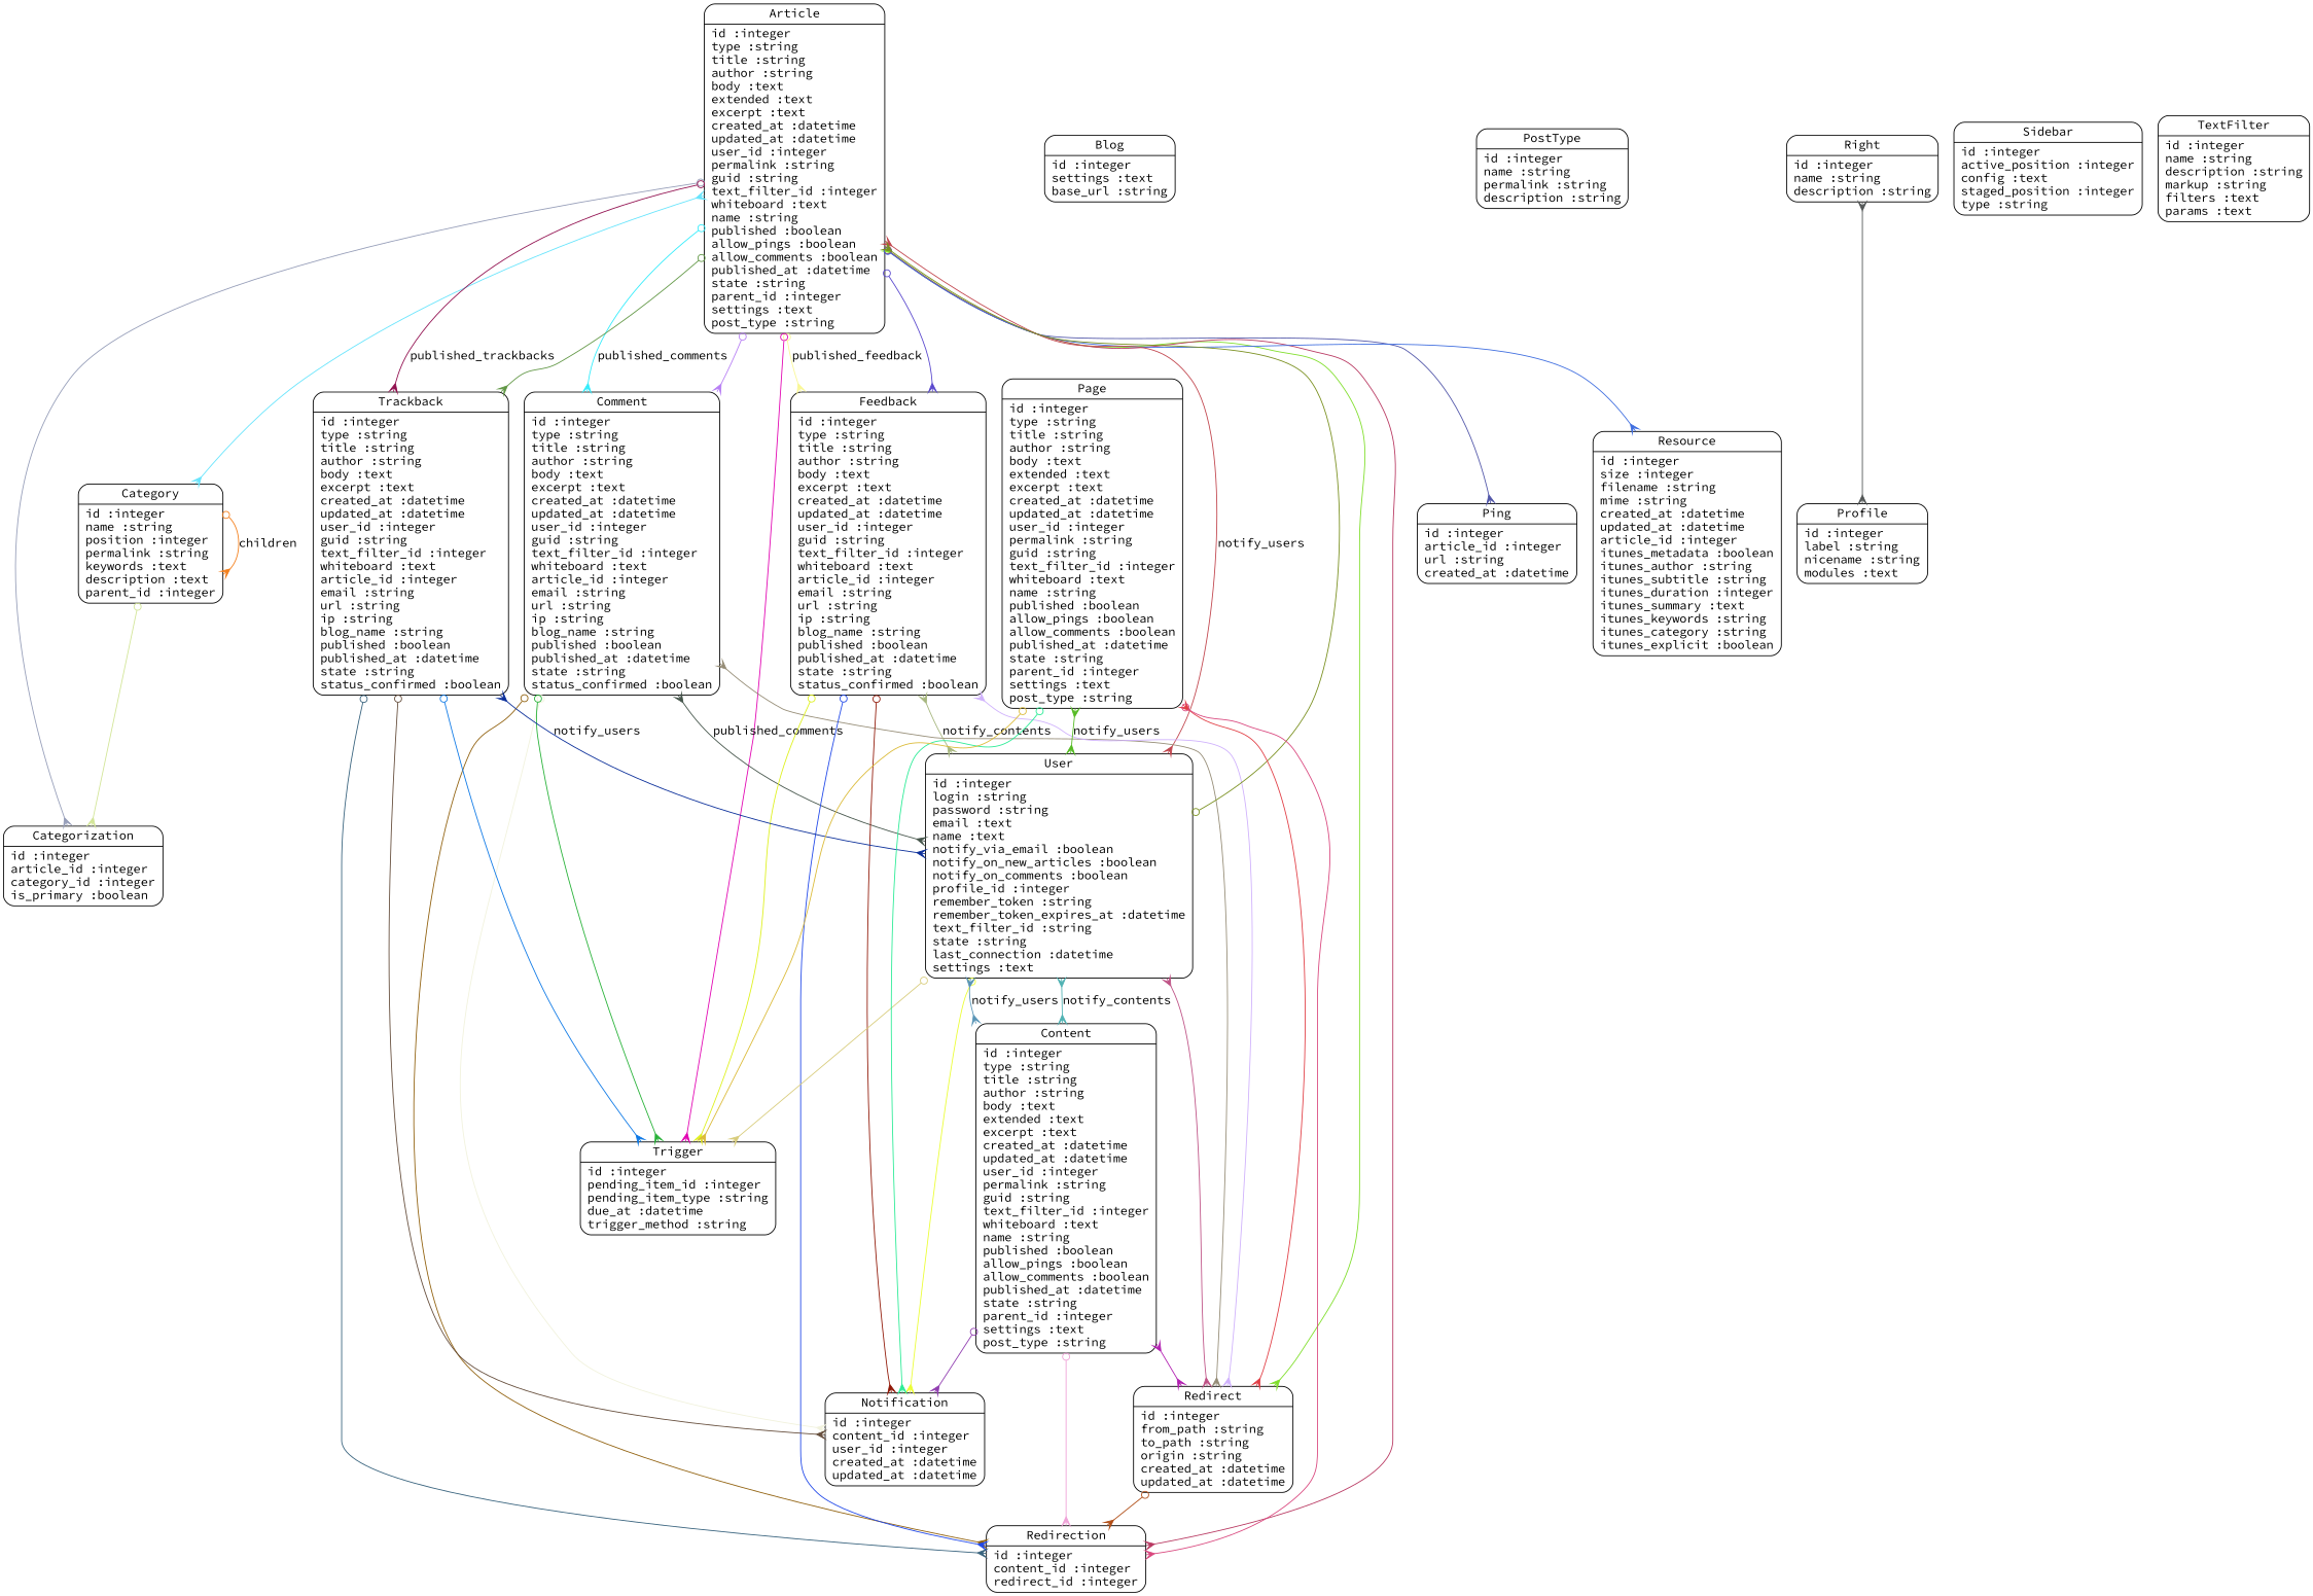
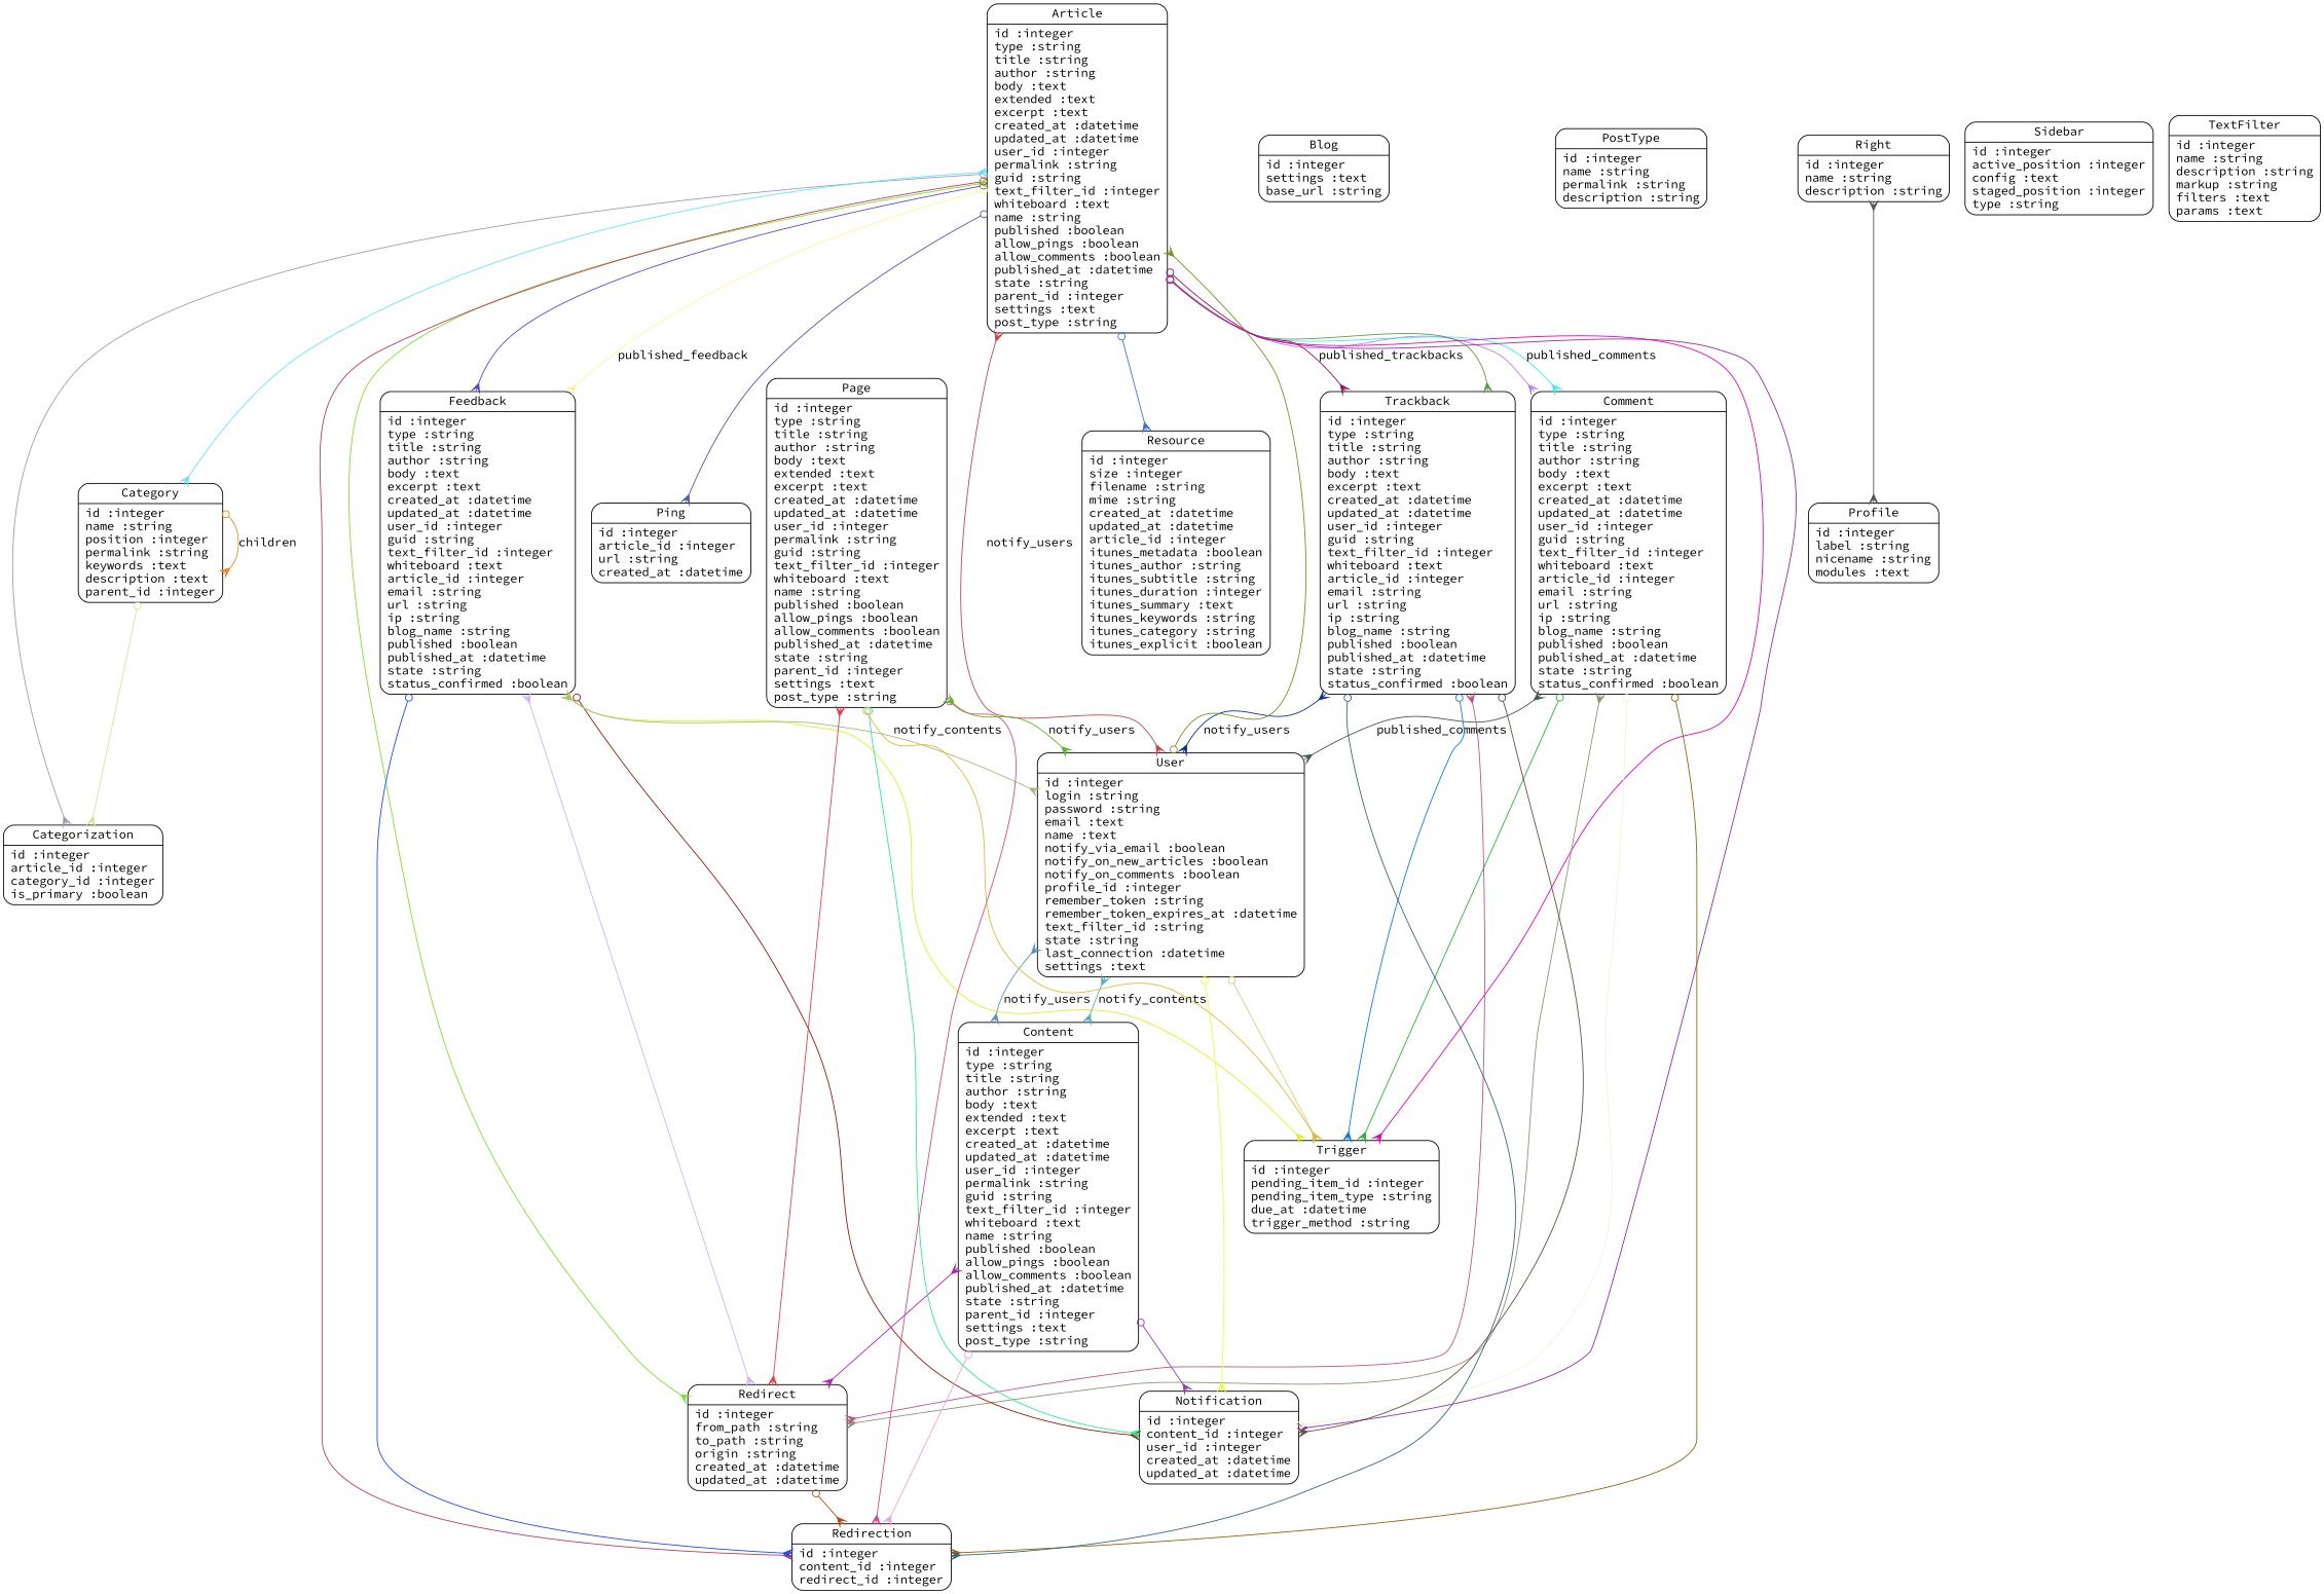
  digraph {
    fontname="Source Code Pro"
    splines=true
    node [fontname="Source Code Pro" shape=Mrecord]
    edge [arrowhead=crow arrowtail=odot dir=both fontname="Source Code Pro"]
    n1 [label="{Article|id :integer\ltype :string\ltitle :string\lauthor :string\lbody :text\lextended :text\lexcerpt :text\lcreated_at :datetime\lupdated_at :datetime\luser_id :integer\lpermalink :string\lguid :string\ltext_filter_id :integer\lwhiteboard :text\lname :string\lpublished :boolean\lallow_pings :boolean\lallow_comments :boolean\lpublished_at :datetime\lstate :string\lparent_id :integer\lsettings :text\lpost_type :string\l}"]
    n2 [label="{Categorization|id :integer\larticle_id :integer\lcategory_id :integer\lis_primary :boolean\l}"]
    n3 [label="{Category|id :integer\lname :string\lposition :integer\lpermalink :string\lkeywords :text\ldescription :text\lparent_id :integer\l}"]
    n4 [label="{Comment|id :integer\ltype :string\ltitle :string\lauthor :string\lbody :text\lexcerpt :text\lcreated_at :datetime\lupdated_at :datetime\luser_id :integer\lguid :string\ltext_filter_id :integer\lwhiteboard :text\larticle_id :integer\lemail :string\lurl :string\lip :string\lblog_name :string\lpublished :boolean\lpublished_at :datetime\lstate :string\lstatus_confirmed :boolean\l}"]
    n5 [label="{Feedback|id :integer\ltype :string\ltitle :string\lauthor :string\lbody :text\lexcerpt :text\lcreated_at :datetime\lupdated_at :datetime\luser_id :integer\lguid :string\ltext_filter_id :integer\lwhiteboard :text\larticle_id :integer\lemail :string\lurl :string\lip :string\lblog_name :string\lpublished :boolean\lpublished_at :datetime\lstate :string\lstatus_confirmed :boolean\l}"]
    n6 [label="{Notification|id :integer\lcontent_id :integer\luser_id :integer\lcreated_at :datetime\lupdated_at :datetime\l}"]
    n7 [label="{Ping|id :integer\larticle_id :integer\lurl :string\lcreated_at :datetime\l}"]
    n8 [label="{Redirect|id :integer\lfrom_path :string\lto_path :string\lorigin :string\lcreated_at :datetime\lupdated_at :datetime\l}"]
    n9 [label="{Redirection|id :integer\lcontent_id :integer\lredirect_id :integer\l}"]
    n10 [label="{Resource|id :integer\lsize :integer\lfilename :string\lmime :string\lcreated_at :datetime\lupdated_at :datetime\larticle_id :integer\litunes_metadata :boolean\litunes_author :string\litunes_subtitle :string\litunes_duration :integer\litunes_summary :text\litunes_keywords :string\litunes_category :string\litunes_explicit :boolean\l}"]
    n11 [label="{Trackback|id :integer\ltype :string\ltitle :string\lauthor :string\lbody :text\lexcerpt :text\lcreated_at :datetime\lupdated_at :datetime\luser_id :integer\lguid :string\ltext_filter_id :integer\lwhiteboard :text\larticle_id :integer\lemail :string\lurl :string\lip :string\lblog_name :string\lpublished :boolean\lpublished_at :datetime\lstate :string\lstatus_confirmed :boolean\l}"]
    n12 [label="{Trigger|id :integer\lpending_item_id :integer\lpending_item_type :string\ldue_at :datetime\ltrigger_method :string\l}"]
    n13 [label="{User|id :integer\llogin :string\lpassword :string\lemail :text\lname :text\lnotify_via_email :boolean\lnotify_on_new_articles :boolean\lnotify_on_comments :boolean\lprofile_id :integer\lremember_token :string\lremember_token_expires_at :datetime\ltext_filter_id :string\lstate :string\llast_connection :datetime\lsettings :text\l}"]
    n14 [label="{Content|id :integer\ltype :string\ltitle :string\lauthor :string\lbody :text\lextended :text\lexcerpt :text\lcreated_at :datetime\lupdated_at :datetime\luser_id :integer\lpermalink :string\lguid :string\ltext_filter_id :integer\lwhiteboard :text\lname :string\lpublished :boolean\lallow_pings :boolean\lallow_comments :boolean\lpublished_at :datetime\lstate :string\lparent_id :integer\lsettings :text\lpost_type :string\l}"]
    n15 [label="{Blog|id :integer\lsettings :text\lbase_url :string\l}"]
    n16 [label="{Page|id :integer\ltype :string\ltitle :string\lauthor :string\lbody :text\lextended :text\lexcerpt :text\lcreated_at :datetime\lupdated_at :datetime\luser_id :integer\lpermalink :string\lguid :string\ltext_filter_id :integer\lwhiteboard :text\lname :string\lpublished :boolean\lallow_pings :boolean\lallow_comments :boolean\lpublished_at :datetime\lstate :string\lparent_id :integer\lsettings :text\lpost_type :string\l}"]
    n17 [label="{PostType|id :integer\lname :string\lpermalink :string\ldescription :string\l}"]
    n18 [label="{Profile|id :integer\llabel :string\lnicename :string\lmodules :text\l}"]
    n19 [label="{Right|id :integer\lname :string\ldescription :string\l}"]
    n20 [label="{Sidebar|id :integer\lactive_position :integer\lconfig :text\lstaged_position :integer\ltype :string\l}"]
    n21 [label="{TextFilter|id :integer\lname :string\ldescription :string\lmarkup :string\lfilters :text\lparams :text\l}"]
    n1 -> n2 [color="#959DB8"]
    n1 -> n3 [arrowtail=crow color="#66E4FC"]
    n1 -> n4 [color="#B77FF4"]
    n1 -> n4 [color="#32ECFB" label=published_comments]
    n1 -> n5 [color="#5947CD"]
    n1 -> n5 [color="#F9F795" label=published_feedback]
+   n1 -> n6 [color="#912AA2"]
    n1 -> n7 [color="#5055A8"]
    n1 -> n8 [arrowtail=crow color="#7FDE2A"]
    n1 -> n9 [color="#B83861"]
    n1 -> n10 [color="#3E6DDF"]
    n1 -> n11 [color="#619745"]
    n1 -> n11 [color="#910F4F" label=published_trackbacks]
    n1 -> n12 [color="#E202B2"]
    n1 -> n13 [arrowtail=crow color="#C1454D" label=notify_users]
    n3 -> n2 [color="#D2E597"]
    n3 -> n3 [color="#F47F1B" label=children]
    n4 -> n6 [color="#F1F2DD"]
    n4 -> n8 [arrowtail=crow color="#958C76"]
    n4 -> n9 [color="#90600D"]
    n4 -> n12 [color="#25B136"]
    n4 -> n13 [arrowtail=crow color="#44544A" label=published_comments]
    n5 -> n6 [color="#901706"]
    n5 -> n8 [arrowtail=crow color="#CFB1FC"]
    n5 -> n9 [color="#1F47E9"]
    n5 -> n12 [color="#DEF11C"]
    n5 -> n13 [arrowtail=crow color="#A6B67E" label=notify_contents]
    n8 -> n9 [color="#B04D16"]
    n11 -> n6 [color="#644C3A"]
-   n13 -> n8 [arrowtail=crow color="#BE5185"]
+   n11 -> n8 [arrowtail=crow color="#BE5185"]
    n11 -> n9 [color="#37627D"]
    n11 -> n12 [color="#0C78E6"]
    n11 -> n13 [arrowtail=crow color="#092D99" label=notify_users]
    n13 -> n1 [color="#798F1E"]
    n13 -> n6 [color="#EBFE34"]
    n13 -> n12 [color="#D8CC7C"]
    n13 -> n14 [arrowtail=crow color="#50B2B3" label=notify_contents]
    n14 -> n6 [color="#903DB0"]
    n14 -> n8 [arrowtail=crow color="#B220B1"]
    n14 -> n9 [color="#EFA1D7"]
    n14 -> n13 [arrowtail=crow color="#5894B6" label=notify_users]
    n16 -> n6 [color="#29EB95"]
    n16 -> n8 [arrowtail=crow color="#E13D44"]
    n16 -> n9 [color="#D9477E"]
    n16 -> n12 [color="#DBBA37"]
    n16 -> n13 [arrowtail=crow color="#54BA22" label=notify_users]
    n19 -> n18 [arrowtail=crow color="#515555"]
  }
